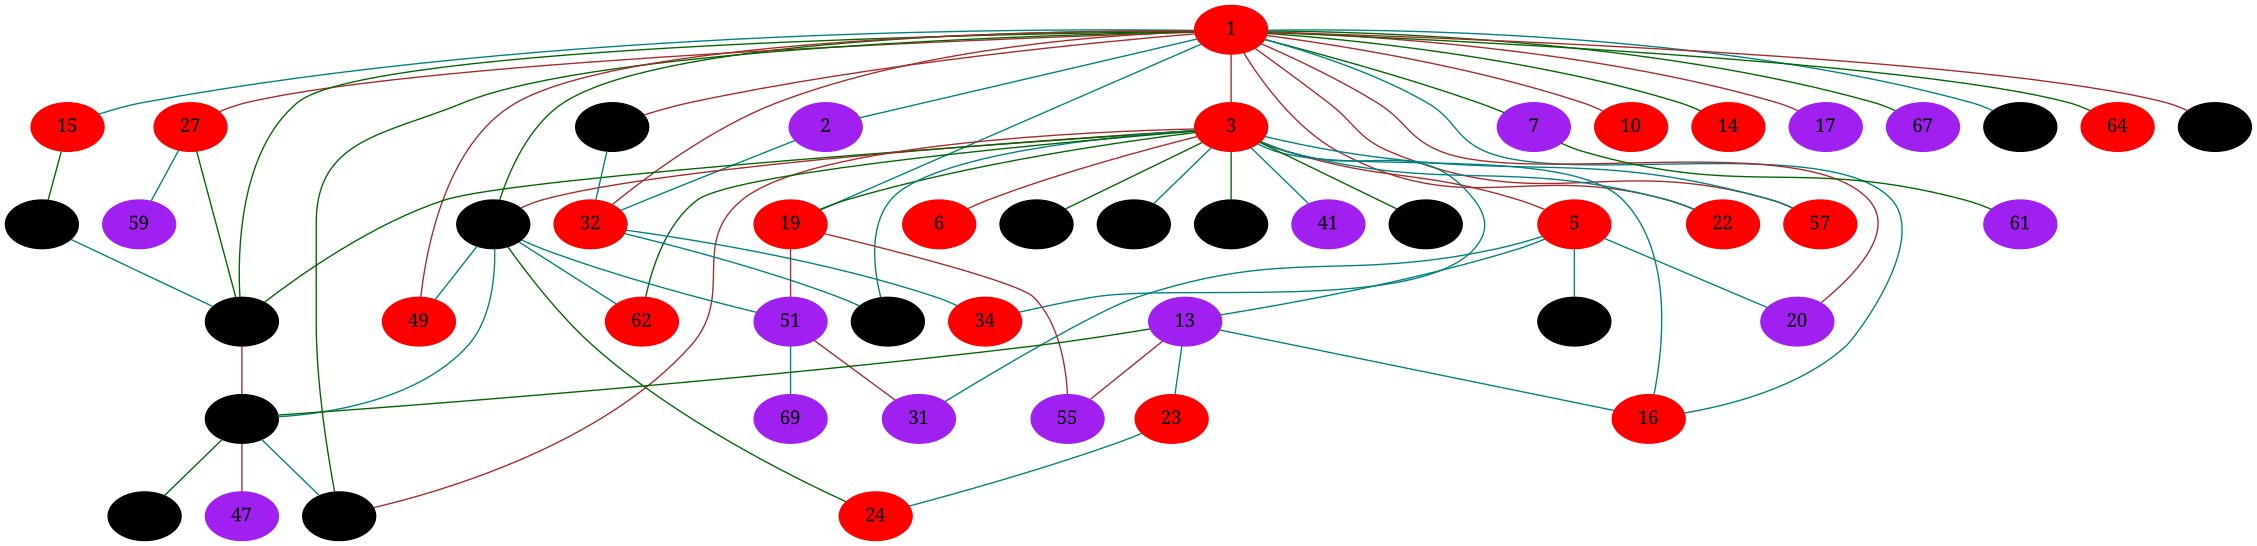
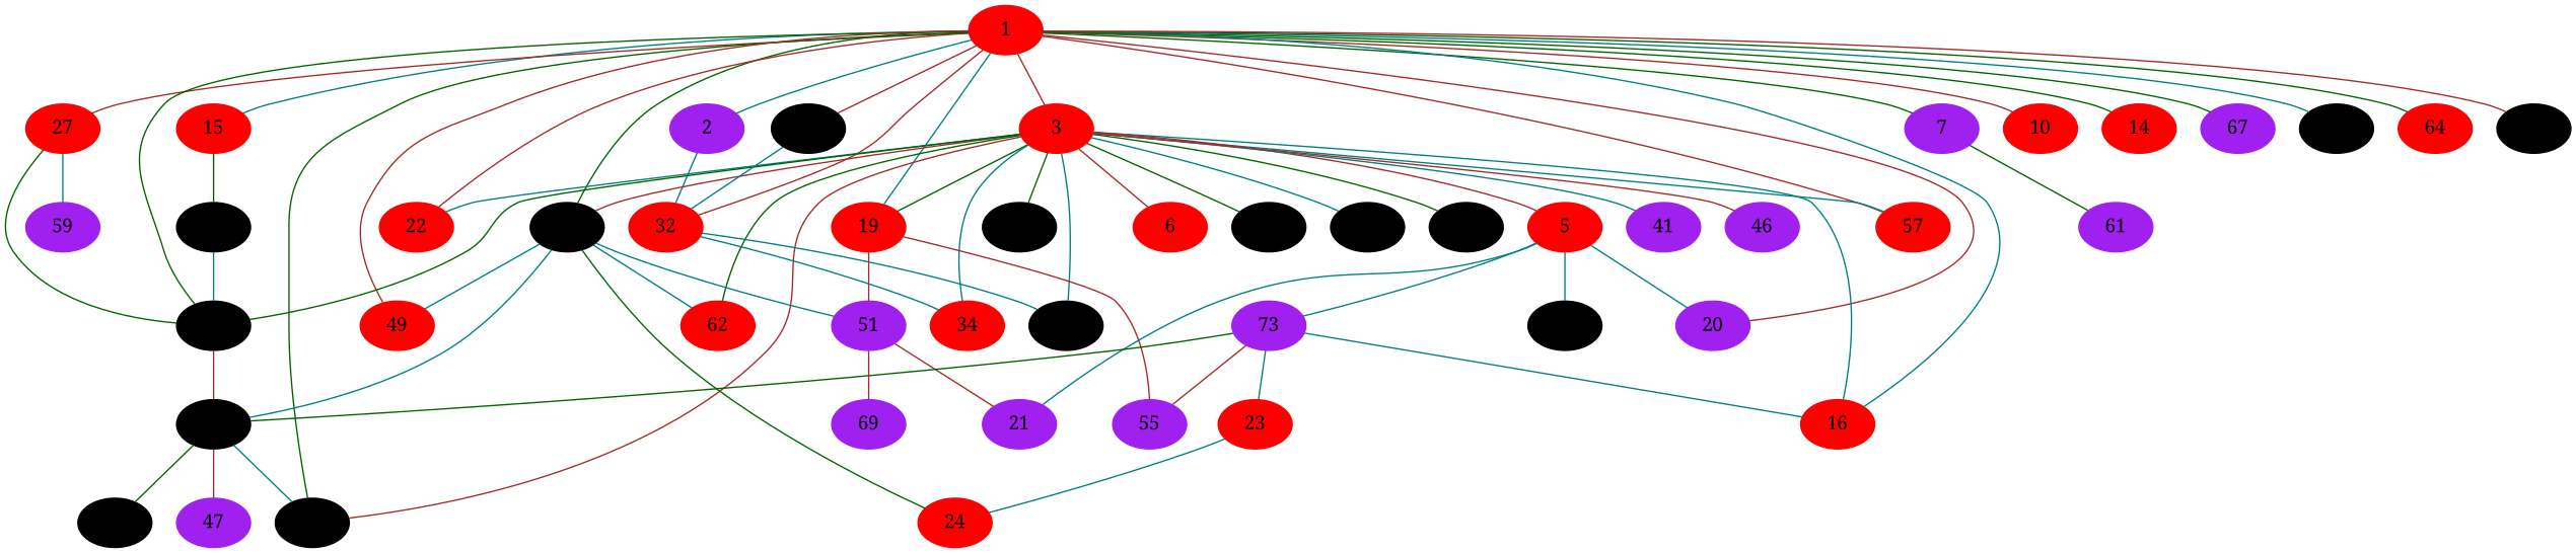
  graph {
    fontname="Noto Serif"
    node [color=red fontname="Noto Serif" style=filled]
    edge [color=teal fontname="Noto Serif"]
    1 [super="+30"]
    2 [color=purple super="+63"]
    3 [super="+8"]
    4 [color=black super="+25"]
    7 [color=purple]
    10
    11 [color=black super="+29"]
    14
    15
    16 [super="+52"]
-   17 [color=purple]
    19 [super="+36"]
    20 [color=purple]
    22 [super="+28"]
    27 [super="+45"]
    32 [super="+38"]
    33 [color=black super="+67"]
    n18 [color=purple label=67]
    43 [color=black]
    48 [color=black super="+54"]
    49
    57
    64
    65 [color=black]
    5 [super="+44"]
    6
    9 [color=black]
    26 [color=black]
    34
    35 [color=black]
    39 [color=black]
    41 [color=purple]
+   46 [color=purple]
    50 [color=black]
    62
    24
    40 [color=black]
    51 [color=purple super="+60"]
    61 [color=purple]
    18 [color=black super="+66"]
    55 [color=purple]
    59 [color=purple]
-   31 [color=purple super="+53"]
+   31 [color=purple super="+53" label=21]
    12 [color=black]
-   13 [color=purple super="+21"]
+   13 [color=purple super="+21" label=73]
    42 [color=black super="+56"]
    47 [color=purple super="+68"]
    69 [color=purple]
    23 [super="+58"]
    1 -- 2
    1 -- 3 [color=brown weight=2]
    1 -- 4 [color=darkgreen]
    1 -- 7 [color=darkgreen]
    1 -- 10 [color=brown]
    1 -- 11 [color=brown]
    1 -- 14 [color=darkgreen]
    1 -- 15
    1 -- 16
-   1 -- 17 [color=brown]
    1 -- 19
    1 -- 20 [color=brown]
    1 -- 22 [color=brown]
    1 -- 27 [color=brown weight=2]
    1 -- 32 [color=brown]
    1 -- 33 [color=darkgreen]
    1 -- n18 [color=darkgreen]
    1 -- 43
    1 -- 48 [color=darkgreen]
    1 -- 49 [color=brown]
    1 -- 57 [color=brown]
    1 -- 64 [color=darkgreen]
    1 -- 65 [color=brown]
    2 -- 32
    3 -- 4 [color=brown]
    3 -- 16
    3 -- 19 [color=darkgreen]
    3 -- 22 [weight=2]
    3 -- 33 [color=darkgreen]
    3 -- 48 [color=brown]
    3 -- 57
    3 -- 5 [color=brown weight=2]
    3 -- 6 [color=brown]
    3 -- 9 [color=darkgreen]
    3 -- 26
    3 -- 34
    3 -- 35 [color=darkgreen]
    3 -- 39
    3 -- 41
+   3 -- 46 [color=brown]
    3 -- 50 [color=darkgreen]
    3 -- 62 [color=darkgreen]
    4 -- 49
    4 -- 62
    4 -- 24 [color=darkgreen]
    4 -- 40
    4 -- 51
    7 -- 61 [color=darkgreen]
    11 -- 32
    15 -- 18 [color=darkgreen]
    19 -- 51 [color=brown]
    19 -- 55 [color=brown]
    27 -- 33 [color=darkgreen]
    27 -- 59
    32 -- 34
    32 -- 39
    33 -- 40 [color=brown]
    5 -- 20
    5 -- 31
    5 -- 12
    5 -- 13
    40 -- 48
    40 -- 42 [color=darkgreen]
    40 -- 47 [color=brown]
    51 -- 31 [color=brown]
-   51 -- 69
+   51 -- 69 [color=brown]
    18 -- 33
    13 -- 16
    13 -- 40 [color=darkgreen]
    13 -- 55 [color=brown]
    13 -- 23
    23 -- 24
  }
